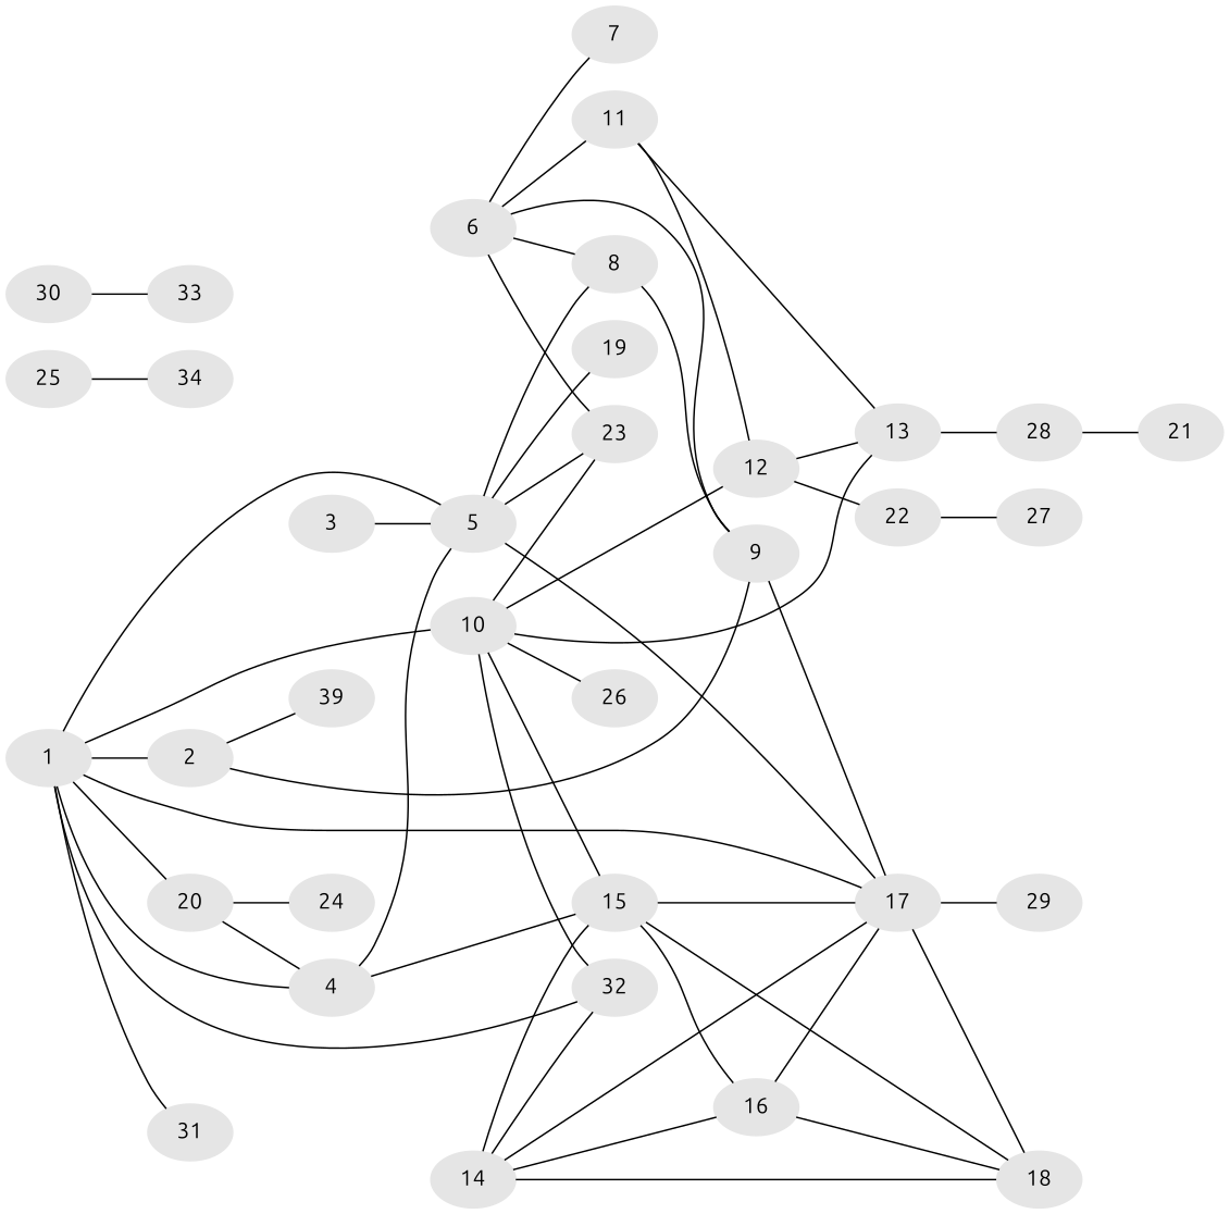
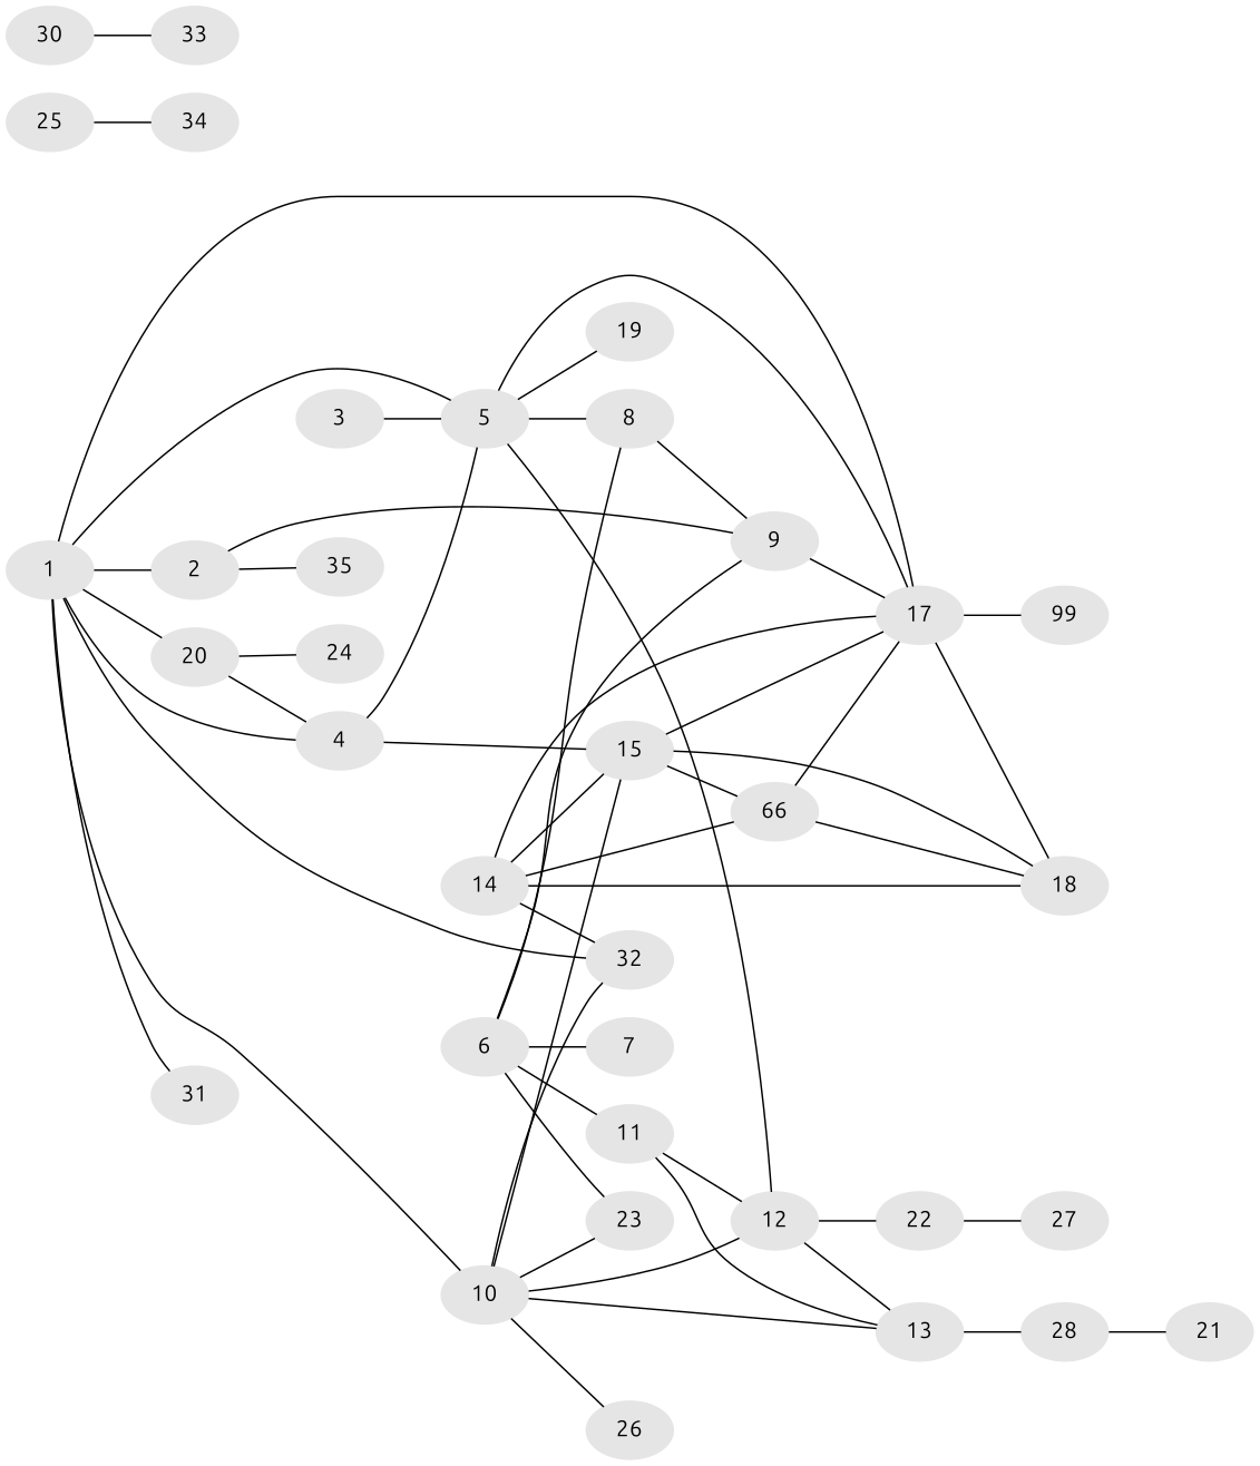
  graph {
    fontname=Ubuntu
    rankdir=LR
    node [color=gray90 fontname=Ubuntu style=filled]
    edge [fontname=Ubuntu weight=1.0]
    1
    2
    4
    5
    10
    17
    20
    31
    32
    9
-   35 [label=39]
+   35
    15
    8
    12
    19
    23
    13
    26
    18
-   29
+   29 [label=99]
    24
    25
    34
    3
-   16
+   16 [label=66]
    22
    6
    7
    11
    30
    33
    28
    27
    21
    14
    1 -- 2 [weight=4.0]
    1 -- 4
    1 -- 5
    1 -- 10
    1 -- 17
    1 -- 20
    1 -- 31
    1 -- 32
    2 -- 9
    2 -- 35
    4 -- 5 [weight=3.0]
    4 -- 15
    5 -- 17
    5 -- 8
-   5 -- 23
+   5 -- 12
    5 -- 19
    10 -- 32
    10 -- 15
    10 -- 12 [weight=2.0]
    10 -- 23
    10 -- 13 [weight=2.0]
    10 -- 26
    17 -- 18
    17 -- 29
    20 -- 4
    20 -- 24
    9 -- 17
    15 -- 17
    15 -- 18
    15 -- 16
    8 -- 9
    12 -- 13
    12 -- 22 [weight=2.0]
    13 -- 28
    25 -- 34
    3 -- 5 [weight=4.0]
    16 -- 17
    16 -- 18
    22 -- 27
    6 -- 9 [weight=2.0]
    6 -- 8 [weight=2.0]
    6 -- 23 [weight=3.0]
    6 -- 7 [weight=2.0]
    6 -- 11
    11 -- 12
    11 -- 13
    30 -- 33
    28 -- 21
    14 -- 17
    14 -- 32
    14 -- 15
    14 -- 18 [weight=5.0]
    14 -- 16
  }
